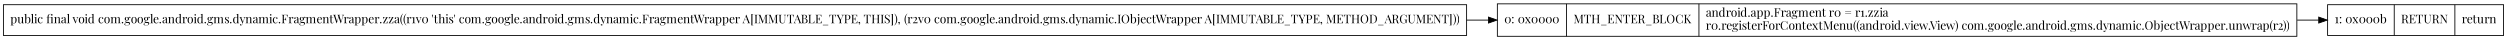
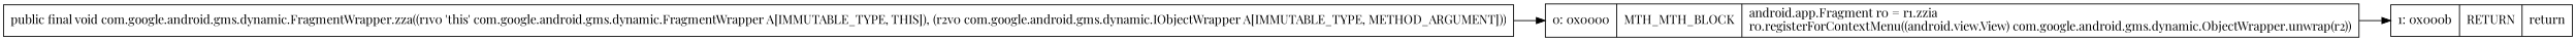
  digraph {
    rankdir=LR
    fontname="Playfair Display"
    node [shape=record fontname="Playfair Display"]
    edge [fontname="Playfair Display"]
-   n1 [label="{0\:\ 0x0000|MTH_ENTER_BLOCK\l|android.app.Fragment r0 = r1.zzia\lr0.registerForContextMenu((android.view.View) com.google.android.gms.dynamic.ObjectWrapper.unwrap(r2))\l}"]
+   n1 [label="{0\:\ 0x0000|MTH_MTH_BLOCK\l|android.app.Fragment r0 = r1.zzia\lr0.registerForContextMenu((android.view.View) com.google.android.gms.dynamic.ObjectWrapper.unwrap(r2))\l}"]
    n2 [label="{1\:\ 0x000b|RETURN\l|return\l}"]
    n3 [label="{public final void com.google.android.gms.dynamic.FragmentWrapper.zza((r1v0 'this' com.google.android.gms.dynamic.FragmentWrapper A[IMMUTABLE_TYPE, THIS]), (r2v0 com.google.android.gms.dynamic.IObjectWrapper A[IMMUTABLE_TYPE, METHOD_ARGUMENT])) }"]
    n1 -> n2
    n3 -> n1
  }
